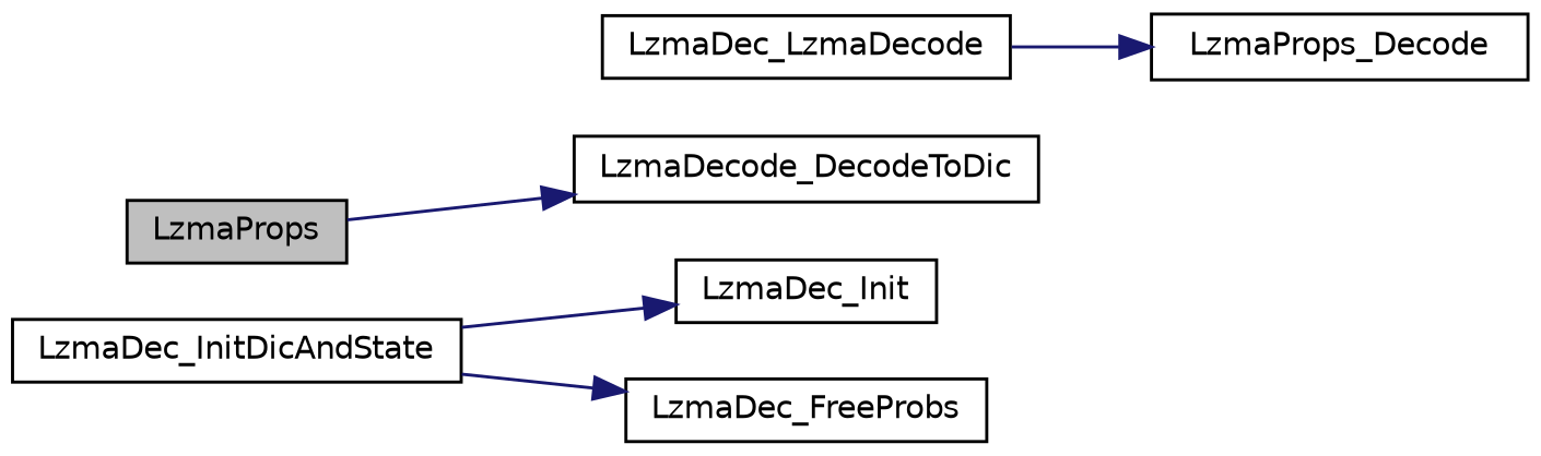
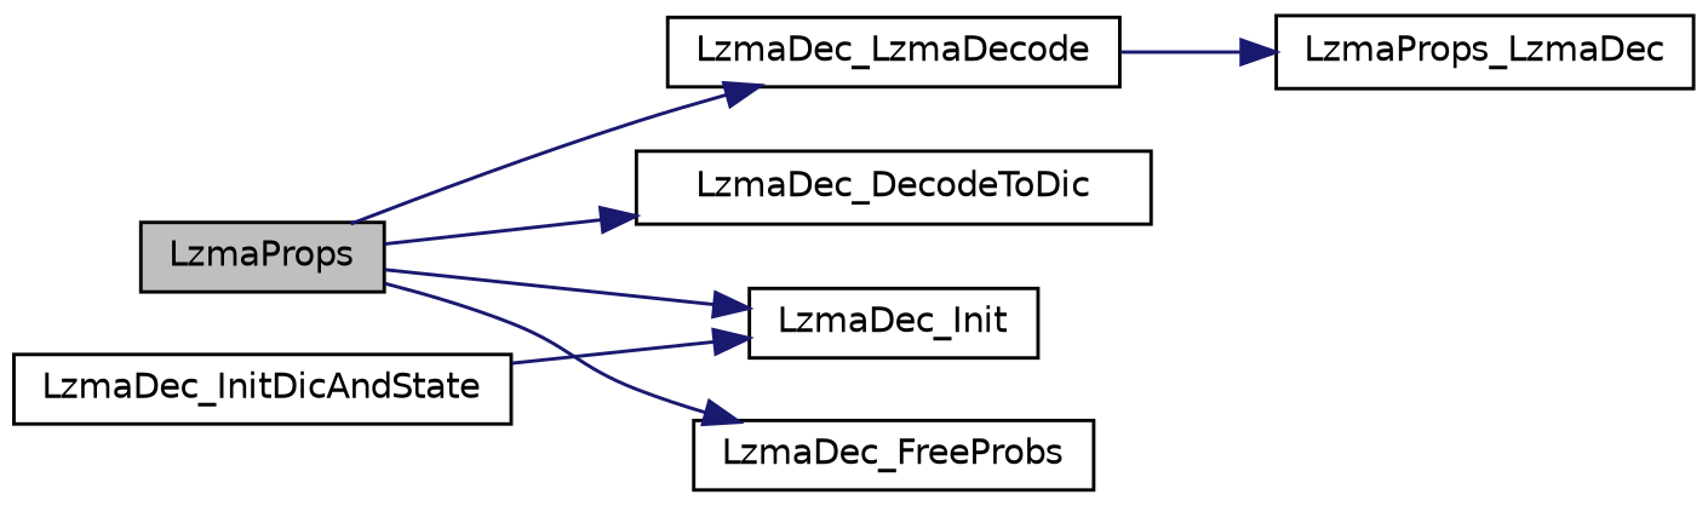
  digraph {
    rankdir=LR
    node [color=black fillcolor=white fontname=Helvetica fontsize=10 shape=record style=filled]
    edge [color=midnightblue fontname=Helvetica fontsize=10 labelfontname=Helvetica labelfontsize=10 style=solid]
    n1 [fillcolor=grey75 fontcolor=black height=0.2 label=LzmaProps width=0.4]
    n2 [height=0.2 label=LzmaDec_LzmaDecode width=0.4]
    n3 [height=0.2 label=LzmaDec_Init width=0.4]
-   n4 [height=0.2 label=LzmaDecode_DecodeToDic width=0.4]
+   n4 [height=0.2 label=LzmaDec_DecodeToDic width=0.4]
    n5 [height=0.2 label=LzmaDec_FreeProbs width=0.4]
-   n6 [height=0.2 label=LzmaProps_Decode width=0.4]
+   n6 [height=0.2 label=LzmaProps_LzmaDec width=0.4]
    n7 [height=0.2 label=LzmaDec_InitDicAndState width=0.4]
+   n1 -> n2
+   n1 -> n3
    n1 -> n4
-   n7 -> n5
+   n1 -> n5
    n2 -> n6
    n7 -> n3
  }
